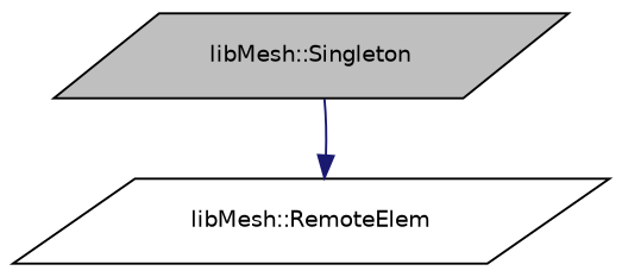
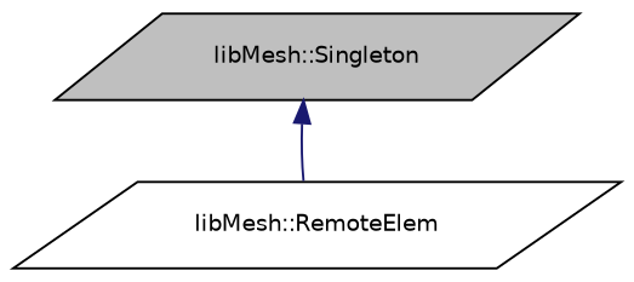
  digraph {
    node [color=black fontname=Helvetica fontsize=10 shape=parallelogram style=filled]
    n1 [fillcolor=grey75 fontcolor=black height=0.2 label="libMesh::Singleton" width=0.4]
    n2 [fillcolor=white height=0.2 label="libMesh::RemoteElem" width=0.4]
-   n2 -> n1 [color=midnightblue dir=back fontname=Helvetica fontsize=10 labelfontname=Helvetica labelfontsize=10 style=solid]
+   n1 -> n2 [color=midnightblue dir=back fontname=Helvetica fontsize=10 labelfontname=Helvetica labelfontsize=10 style=solid]
  }
